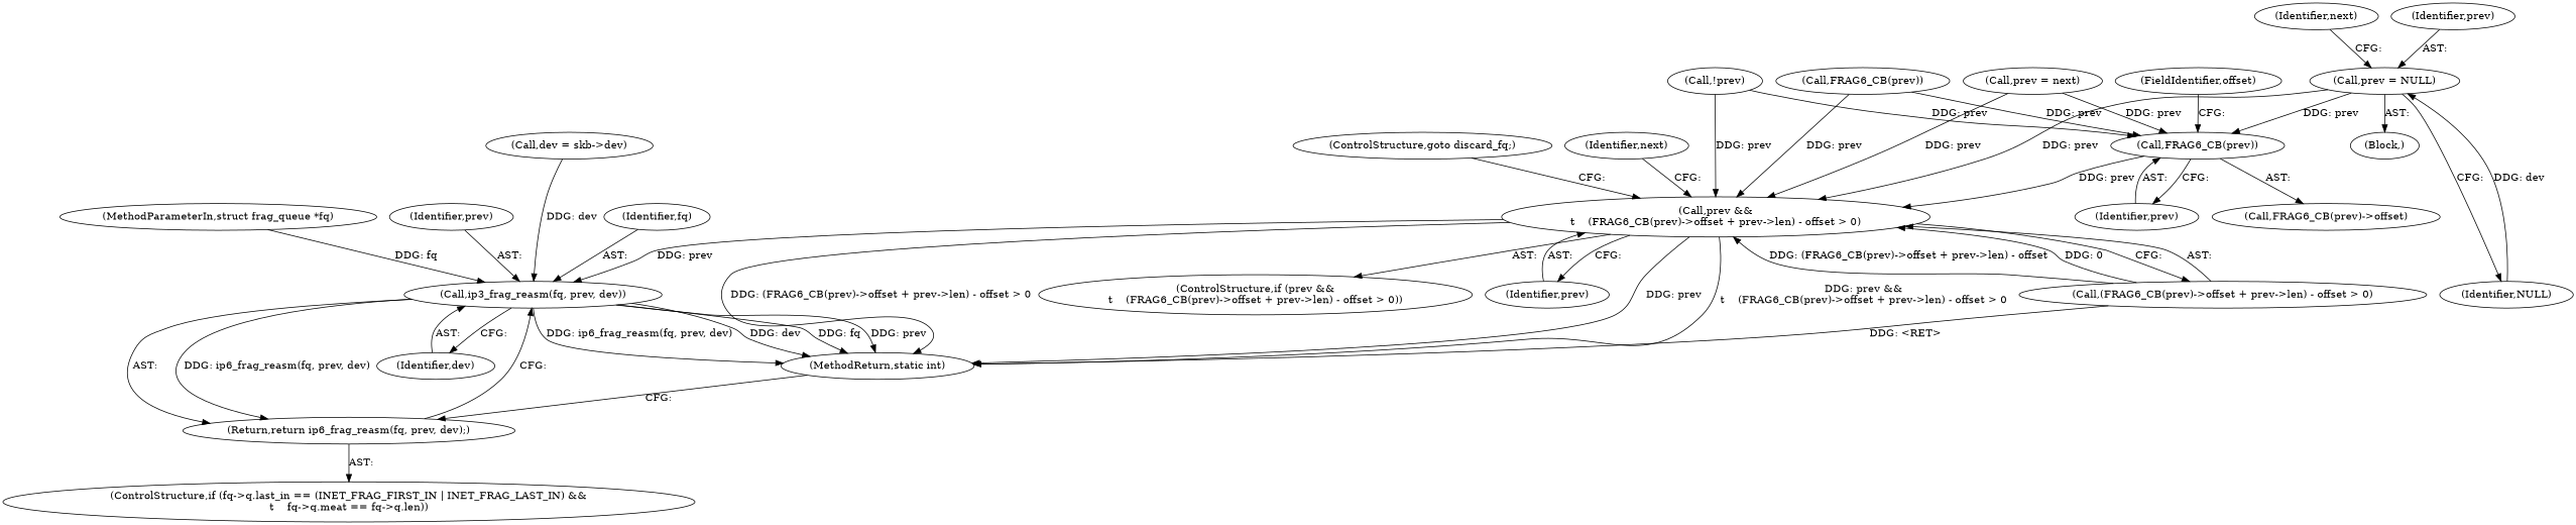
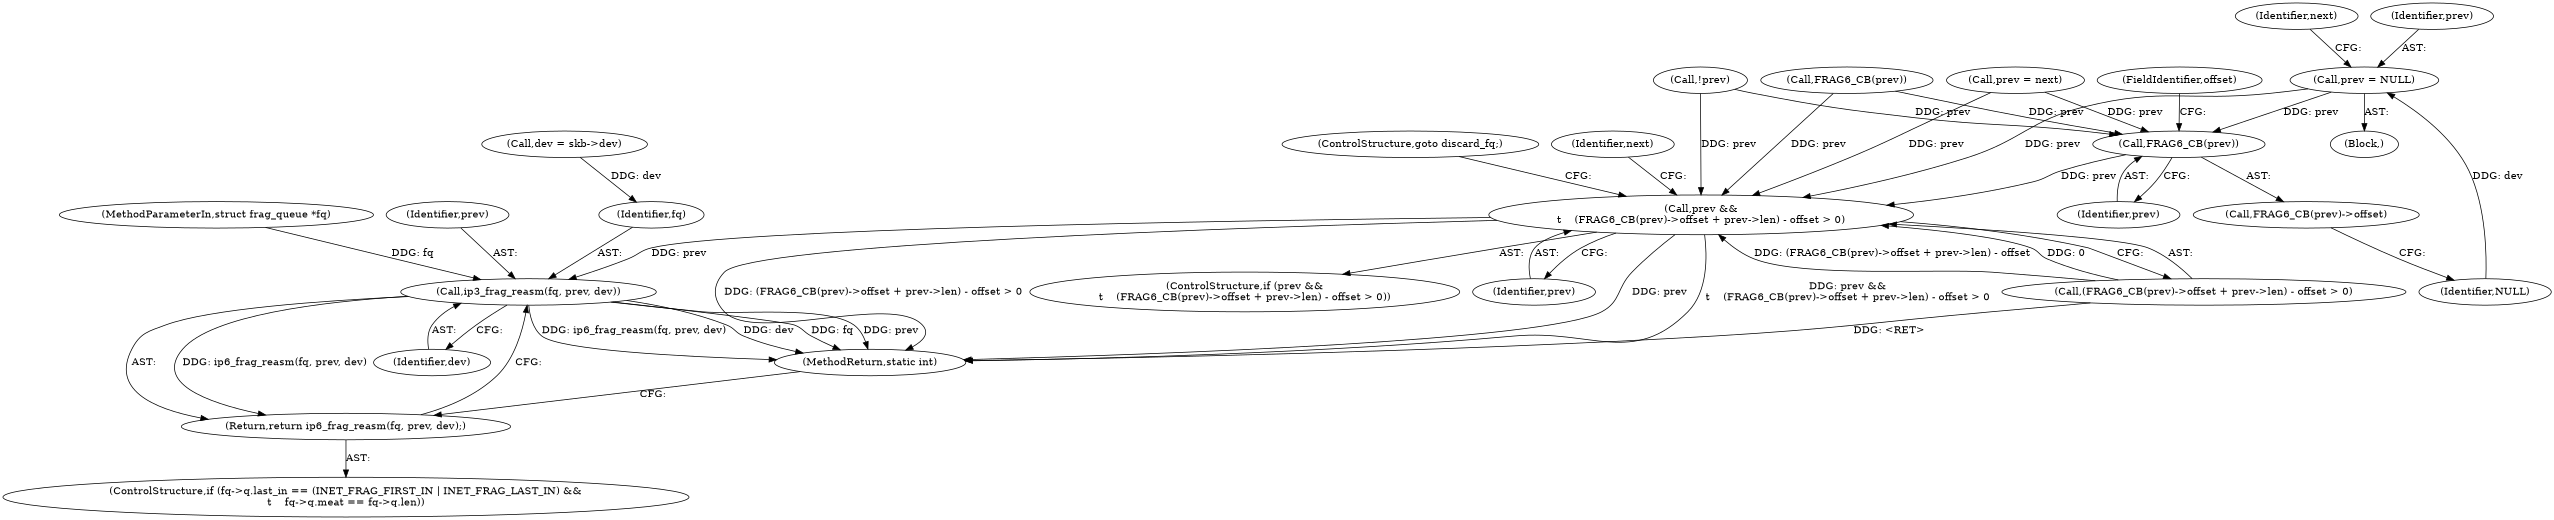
  digraph {
    n1 [label="(Call,prev = NULL)"]
    n2 [label="(Call,prev &&\n\t    (FRAG6_CB(prev)->offset + prev->len) - offset > 0)"]
    n3 [label="(Call,FRAG6_CB(prev))"]
    n4 [label="(Block,)"]
    n5 [label="(Identifier,NULL)"]
    n6 [label="(Call,ip3_frag_reasm(fq, prev, dev))"]
    n7 [label="(Identifier,prev)"]
    n8 [label="(MethodReturn,static int)"]
    n9 [label="(Call,(FRAG6_CB(prev)->offset + prev->len) - offset > 0)"]
    n10 [label="(ControlStructure,if (prev &&\n\t    (FRAG6_CB(prev)->offset + prev->len) - offset > 0))"]
    n11 [label="(Identifier,prev)"]
    n12 [label="(Call,FRAG6_CB(prev)->offset)"]
    n13 [label="(Return,return ip6_frag_reasm(fq, prev, dev);)"]
    n14 [label="(Identifier,dev)"]
    n15 [label="(ControlStructure,if (fq->q.last_in == (INET_FRAG_FIRST_IN | INET_FRAG_LAST_IN) &&\n\t    fq->q.meat == fq->q.len))"]
    n16 [label="(Call,FRAG6_CB(prev))"]
    n17 [label="(Identifier,next)"]
    n18 [label="(FieldIdentifier,offset)"]
    n19 [label="(Identifier,prev)"]
    n20 [label="(Identifier,prev)"]
    n21 [label="(ControlStructure,goto discard_fq;)"]
    n22 [label="(Call,dev = skb->dev)"]
    n23 [label="(Identifier,fq)"]
    n24 [label="(MethodParameterIn,struct frag_queue *fq)"]
    n25 [label="(Identifier,next)"]
    n26 [label="(Call,!prev)"]
    n27 [label="(Call,prev = next)"]
    n1 -> n2 [label="DDG: prev"]
    n1 -> n3 [label="DDG: prev"]
    n1 -> n4 [label="AST: "]
-   n1 -> n5 [label="CFG: "]
+   n12 -> n5 [label="CFG: "]
    n2 -> n6 [label="DDG: prev"]
    n2 -> n7 [label="CFG: "]
    n2 -> n8 [label="DDG: (FRAG6_CB(prev)->offset + prev->len) - offset > 0"]
    n2 -> n8 [label="DDG: prev"]
    n2 -> n8 [label="DDG: prev &&\n\t    (FRAG6_CB(prev)->offset + prev->len) - offset > 0"]
    n2 -> n9 [label="CFG: "]
    n2 -> n10 [label="AST: "]
    n3 -> n2 [label="DDG: prev"]
    n3 -> n11 [label="CFG: "]
    n3 -> n12 [label="AST: "]
    n5 -> n1 [label="DDG: dev"]
    n6 -> n8 [label="DDG: ip6_frag_reasm(fq, prev, dev)"]
    n6 -> n8 [label="DDG: dev"]
    n6 -> n8 [label="DDG: fq"]
    n6 -> n8 [label="DDG: prev"]
    n6 -> n13 [label="AST: "]
    n6 -> n13 [label="DDG: ip6_frag_reasm(fq, prev, dev)"]
    n6 -> n14 [label="CFG: "]
    n7 -> n2 [label="AST: "]
    n8 -> n13 [label="CFG: "]
    n9 -> n2 [label="AST: "]
    n9 -> n2 [label="DDG: (FRAG6_CB(prev)->offset + prev->len) - offset"]
    n9 -> n2 [label="DDG: 0"]
    n9 -> n8 [label="DDG: <RET>"]
    n11 -> n3 [label="AST: "]
    n13 -> n6 [label="CFG: "]
    n13 -> n15 [label="AST: "]
    n14 -> n6 [label="AST: "]
    n16 -> n2 [label="DDG: prev"]
    n16 -> n3 [label="DDG: prev"]
    n17 -> n1 [label="CFG: "]
    n18 -> n3 [label="CFG: "]
    n19 -> n1 [label="AST: "]
    n20 -> n6 [label="AST: "]
    n21 -> n2 [label="CFG: "]
-   n22 -> n6 [label="DDG: dev"]
+   n22 -> n23 [label="DDG: dev"]
    n23 -> n6 [label="AST: "]
    n24 -> n6 [label="DDG: fq"]
    n25 -> n2 [label="CFG: "]
    n26 -> n2 [label="DDG: prev"]
    n26 -> n3 [label="DDG: prev"]
    n27 -> n2 [label="DDG: prev"]
    n27 -> n3 [label="DDG: prev"]
  }
